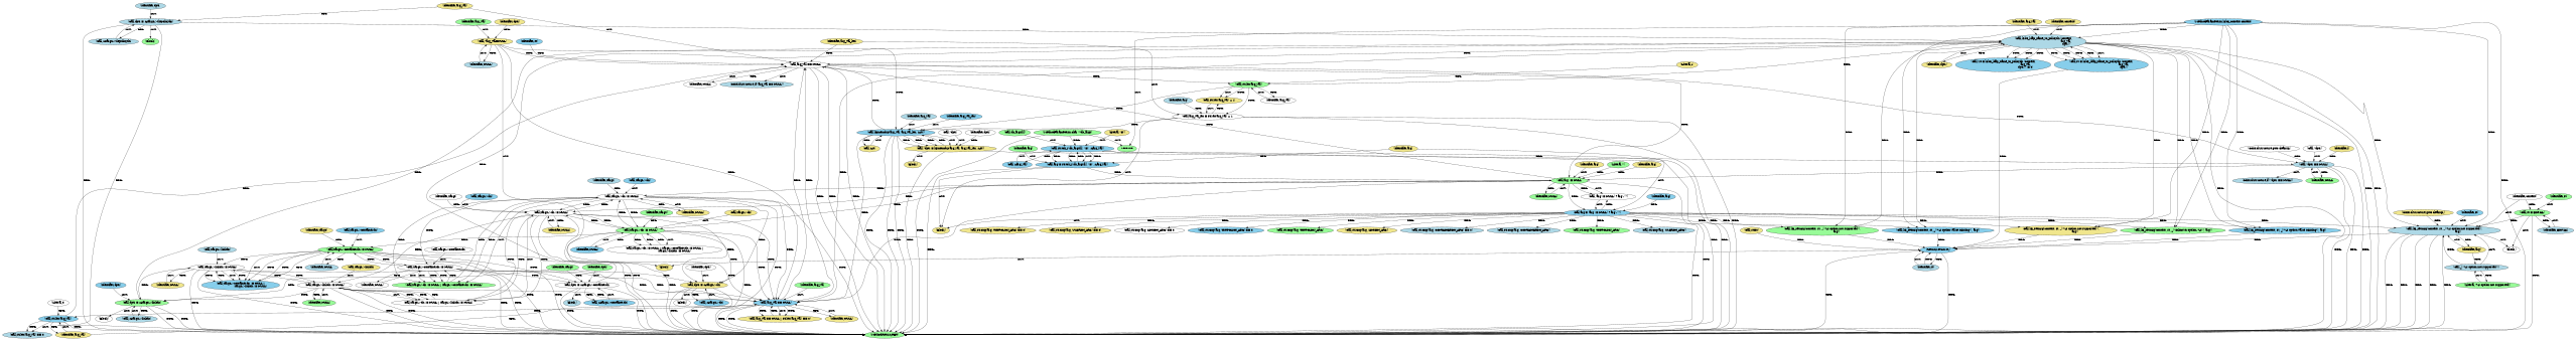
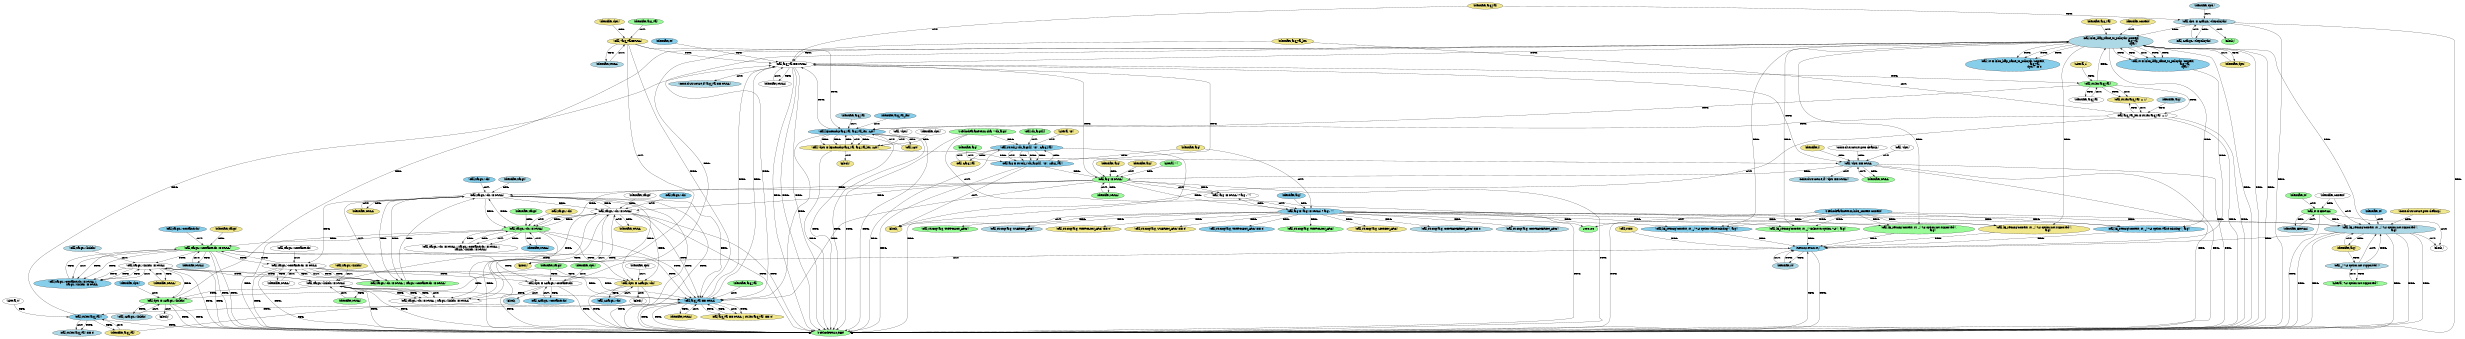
  digraph {
    fontname="DejaVu Serif"
    node [fillcolor=khaki fontname="DejaVu Serif" style=filled]
    edge [fontname="DejaVu Serif"]
    n1 [fillcolor=lightblue label="(Call,k5_setmsg(context, st, _(\"%s option not supported\"),\n                                  arg))"]
    n2 [fillcolor=skyblue label="(Return,return st;)"]
    n3 [label="(Identifier,arg)"]
    n4 [fillcolor=white label="(Block,)"]
    n5 [fillcolor=palegreen label="(MethodReturn,RET)"]
    n6 [label="(Block,)"]
    n7 [fillcolor=lightblue label="(Identifier,st)"]
    n8 [fillcolor=lightblue label="(Call,_(\"%s option not supported\"))"]
    n9 [fillcolor=lightblue label="(Call,krb5_ldap_name_to_policydn (context,\n                                                      arg_val,\n                                                      dptr))"]
    n10 [fillcolor=white label="(Call,arg_val == NULL)"]
    n11 [fillcolor=skyblue label="(Call,arg_val == NULL)"]
    n12 [fillcolor=skyblue label="(Call,k5_setmsg(context, st, _(\"%s option value missing\"), arg))"]
    n13 [label="(Identifier,dptr)"]
    n14 [fillcolor=skyblue label="(Call,k5_setmsg(context, st, _(\"%s option value missing\"), arg))"]
    n15 [fillcolor=palegreen label="(Call,k5_setmsg(context, st, _(\"unknown option: %s\"), arg))"]
    n16 [fillcolor=palegreen label="(Call,k5_setmsg(context, st, _(\"%s option not supported\"),\n                                  arg))"]
    n17 [fillcolor=skyblue label="(Call,st = krb5_ldap_name_to_policydn (context,\n                                                      arg_val,\n                                                      dptr))"]
    n18 [fillcolor=skyblue label="(Call,(st = krb5_ldap_name_to_policydn (context,\n                                                      arg_val,\n                                                      dptr)) != 0)"]
    n19 [label="(Call,k5_setmsg(context, st, _(\"%s option not supported\"),\n                                  arg))"]
    n20 [fillcolor=palegreen label="(Call,strlen(arg_val))"]
    n21 [fillcolor=palegreen label="(Call,arg != NULL)"]
    n22 [fillcolor=lightblue label="(Call,*dptr == NULL)"]
    n23 [fillcolor=white label="(Identifier,NULL)"]
    n24 [fillcolor=lightblue label="(ControlStructure,if (arg_val == NULL))"]
    n25 [fillcolor=skyblue label="(Call,strlen(arg_val))"]
    n26 [label="(Call,arg_val == NULL || strlen(arg_val) == 0)"]
    n27 [label="(Identifier,NULL)"]
    n28 [fillcolor=skyblue label="(MethodParameterIn,krb5_context context)"]
    1000100 [fillcolor=palegreen]
    n30 [fillcolor=skyblue label="(Call,k5memdup(arg_val, arg_val_len, &st))"]
    n31 [fillcolor=white label="(Call,arg_val_len = strlen(arg_val) + 1)"]
    n32 [fillcolor=white label="(Identifier,arg_val)"]
    n33 [label="(Call,strlen(arg_val) + 1)"]
    n34 [label="(Call,*dptr = k5memdup(arg_val, arg_val_len, &st))"]
    n35 [label="(Call,&st)"]
    n36 [label="(Block,)"]
    n37 [fillcolor=white label="(Call,xargs->dn != NULL)"]
    n38 [fillcolor=white label="(Call,xargs->dn != NULL)"]
    n39 [fillcolor=palegreen label="(Call,xargs->dn != NULL)"]
    n40 [fillcolor=skyblue label="(Call,arg = (arg != NULL) ? arg : \"\")"]
    n41 [fillcolor=palegreen label="(Identifier,NULL)"]
    n42 [fillcolor=white label="(Call,(arg != NULL) ? arg : \"\")"]
    n43 [fillcolor=lightblue label="(ControlStructure,if (*dptr == NULL))"]
    n44 [fillcolor=palegreen label="(Identifier,NULL)"]
    n45 [fillcolor=lightblue label="(Call,strlen(arg_val) == 0)"]
    n46 [label="(Identifier,arg_val)"]
    n47 [label="(Block,)"]
    n48 [label="(Call,*arg_val=NULL)"]
    n49 [fillcolor=lightblue label="(Identifier,NULL)"]
    n50 [fillcolor=white label="(Call,xargs->containerdn != NULL)"]
    n51 [label="(Call,dptr = &xargs->dn)"]
    n52 [fillcolor=palegreen label="(Call,xargs->dn != NULL || xargs->containerdn != NULL)"]
    n53 [label="(Identifier,NULL)"]
    n54 [fillcolor=white label="(Call,xargs->linkdn != NULL)"]
    n55 [fillcolor=white label="(Call,xargs->dn != NULL || xargs->linkdn != NULL)"]
    n56 [label="(Identifier,NULL)"]
    n57 [fillcolor=palegreen label="(Call,xargs->containerdn != NULL)"]
    n58 [fillcolor=skyblue label="(Identifier,NULL)"]
    n59 [fillcolor=white label="(Call,xargs->dn != NULL || xargs->containerdn != NULL ||\n                        xargs->linkdn != NULL)"]
    n60 [fillcolor=white label="(Call,dptr = &xargs->containerdn)"]
    n61 [fillcolor=white label="(Identifier,NULL)"]
    n62 [fillcolor=skyblue label="(Call,&xargs->dn)"]
    n63 [fillcolor=white label="(Block,)"]
    n64 [fillcolor=white label="(Call,xargs->linkdn != NULL)"]
    n65 [fillcolor=palegreen label="(Call,dptr = &xargs->linkdn)"]
    n66 [fillcolor=palegreen label="(Identifier,NULL)"]
    n67 [fillcolor=skyblue label="(Call,xargs->containerdn != NULL ||\n                        xargs->linkdn != NULL)"]
    n68 [fillcolor=lightblue label="(Identifier,NULL)"]
    n69 [fillcolor=lightblue label="(Call,strcmp(arg, USERDN_ARG))"]
    n70 [label="(Call,strcmp(arg, TKTPOLICY_ARG) == 0)"]
    n71 [label="(Call,strcmp(arg, USERDN_ARG) == 0)"]
-   n72 [fillcolor=white label="(Call,strcmp(arg, LINKDN_ARG) == 0)"]
    n73 [fillcolor=skyblue label="(Call,strcmp(arg, TKTPOLICY_ARG) == 0)"]
    n74 [fillcolor=palegreen label="(Call,strcmp(arg, TKTPOLICY_ARG))"]
    n75 [label="(Call,strcmp(arg, LINKDN_ARG))"]
    n76 [fillcolor=lightblue label="(Call,strcmp(arg, CONTAINERDN_ARG) == 0)"]
    n77 [fillcolor=lightblue label="(Call,strcmp(arg, CONTAINERDN_ARG))"]
    n78 [fillcolor=palegreen label="(Call,strcmp(arg, TKTPOLICY_ARG))"]
    n79 [fillcolor=skyblue label="(Call,arg = strtok_r(db_args[i], \"=\", &arg_val))"]
    n80 [fillcolor=skyblue label="(Call,strtok_r(db_args[i], \"=\", &arg_val))"]
-   n81 [fillcolor=skyblue label="(Call,&arg_val)"]
+   n81 [label="(Call,&arg_val)"]
    n82 [fillcolor=palegreen label="(MethodParameterIn,char **db_args)"]
    n83 [label="(Identifier,NULL)"]
    n84 [fillcolor=white label="(Block,)"]
    n85 [fillcolor=lightblue label="(Call,&xargs->linkdn)"]
    n86 [fillcolor=lightblue label="(Block,)"]
    n87 [fillcolor=skyblue label="(Call,&xargs->containerdn)"]
    n88 [fillcolor=lightblue label="(Call,dptr = &xargs->tktpolicydn)"]
    n89 [fillcolor=lightblue label="(Call,&xargs->tktpolicydn)"]
    n90 [fillcolor=palegreen label="(Block,)"]
    n91 [fillcolor=palegreen label="(Call,st = EINVAL)"]
    n92 [fillcolor=lightblue label="(Identifier,EINVAL)"]
    n93 [fillcolor=palegreen label="(Literal,\"%s option not supported\")"]
    n94 [fillcolor=white label="(Call,xargs->containerdn)"]
    n95 [fillcolor=lightblue label="(Call,xargs->linkdn)"]
    n96 [fillcolor=skyblue label="(Identifier,arg)"]
    n97 [label="(Call,xargs->linkdn)"]
    n98 [label="(Literal,\"=\")"]
    n99 [label="(Identifier,arg_val)"]
    n100 [label="(Literal,1)"]
    n101 [fillcolor=palegreen label="(Identifier,arg_val)"]
    n102 [label="(Identifier,dptr)"]
    n103 [fillcolor=palegreen label="(Identifier,arg_val)"]
    n104 [fillcolor=palegreen label="(Identifier,dptr)"]
    n105 [fillcolor=skyblue label="(Identifier,arg_val_len)"]
    n106 [fillcolor=palegreen label="(Call,db_args[i])"]
    n107 [fillcolor=white label="(Call,*dptr)"]
    n108 [fillcolor=lightblue label="(Identifier,xargs)"]
    n109 [fillcolor=skyblue label="(Call,xargs->containerdn)"]
    n110 [fillcolor=palegreen label="(Identifier,arg)"]
    n111 [fillcolor=palegreen label="(Identifier,xargs)"]
    n112 [label="(Identifier,arg_val_len)"]
    n113 [fillcolor=white label="(Identifier,dptr)"]
    n114 [fillcolor=palegreen label="(Identifier,st)"]
    n115 [fillcolor=white label="(Identifier,context)"]
    n116 [label="(Identifier,i)"]
    n117 [fillcolor=white label="(ControlStructure,goto cleanup;)"]
    n118 [fillcolor=skyblue label="(Call,xargs->dn)"]
    n119 [fillcolor=lightblue label="(Identifier,arg_val)"]
    n120 [fillcolor=skyblue label="(Identifier,st)"]
    n121 [fillcolor=white label="(Literal,0)"]
    n122 [label="(Identifier,arg)"]
    n123 [label="(Identifier,arg)"]
    n124 [fillcolor=lightblue label="(Identifier,arg)"]
    n125 [label="(Identifier,xargs)"]
    n126 [label="(Call,xargs->dn)"]
    n127 [fillcolor=lightblue label="(Identifier,dptr)"]
    n128 [label="(Call,st=0)"]
    n129 [fillcolor=white label="(Identifier,dptr)"]
    n130 [fillcolor=white label="(Call,*dptr)"]
    n131 [fillcolor=white label="(Identifier,xargs)"]
    n132 [fillcolor=skyblue label="(Identifier,dptr)"]
    n133 [label="(Identifier,arg_val)"]
    n134 [fillcolor=skyblue label="(Identifier,st)"]
    n135 [label="(Identifier,context)"]
    n136 [fillcolor=skyblue label="(Call,xargs->dn)"]
    n137 [label="(Identifier,arg)"]
    n138 [fillcolor=palegreen label="(Identifier,xargs)"]
    n139 [label="(ControlStructure,goto cleanup;)"]
    n140 [fillcolor=palegreen label="(Literal,\"\")"]
    n1 -> n2 [label="DDG: "]
    n1 -> n3 [label="CFG: "]
    n1 -> n4 [label="AST: "]
    n1 -> n5 [label="DDG: "]
    n1 -> n5 [label="DDG: "]
    n1 -> n5 [label="DDG: "]
    n1 -> n5 [label="DDG: "]
    n1 -> n5 [label="DDG: "]
    n2 -> n5 [label="DDG: "]
    n2 -> n6 [label="AST: "]
    n2 -> n7 [label="CFG: "]
    n3 -> n1 [label="AST: "]
    n3 -> n8 [label="CFG: "]
    n5 -> n2 [label="CFG: "]
    n7 -> n2 [label="AST: "]
    n7 -> n2 [label="DDG: "]
    n8 -> n1 [label="AST: "]
    n8 -> n1 [label="DDG: "]
    n8 -> n93 [label="CFG: "]
    n9 -> n1 [label="DDG: "]
    n9 -> n5 [label="DDG: "]
    n9 -> n5 [label="DDG: "]
    n9 -> n5 [label="DDG: "]
    n9 -> n10 [label="DDG: "]
    n9 -> n11 [label="DDG: "]
    n9 -> n12 [label="DDG: "]
    n9 -> n13 [label="CFG: "]
    n9 -> n14 [label="DDG: "]
    n9 -> n15 [label="DDG: "]
    n9 -> n16 [label="DDG: "]
    n9 -> n17 [label="AST: "]
    n9 -> n17 [label="DDG: "]
    n9 -> n17 [label="DDG: "]
    n9 -> n17 [label="DDG: "]
    n9 -> n18 [label="DDG: "]
    n9 -> n18 [label="DDG: "]
    n9 -> n18 [label="DDG: "]
    n9 -> n19 [label="DDG: "]
    n10 -> n5 [label="DDG: "]
    n10 -> n5 [label="DDG: "]
    n10 -> n5 [label="DDG: "]
    n10 -> n20 [label="DDG: "]
    n10 -> n21 [label="DDG: "]
    n10 -> n22 [label="DDG: "]
    n10 -> n23 [label="CFG: "]
    n10 -> n24 [label="AST: "]
    n11 -> n5 [label="DDG: "]
    n11 -> n5 [label="DDG: "]
    n11 -> n10 [label="DDG: "]
    n11 -> n10 [label="DDG: "]
    n11 -> n25 [label="DDG: "]
    n11 -> n26 [label="AST: "]
    n11 -> n26 [label="DDG: "]
    n11 -> n26 [label="DDG: "]
    n11 -> n27 [label="CFG: "]
    n12 -> n2 [label="DDG: "]
    n13 -> n9 [label="AST: "]
    n14 -> n2 [label="DDG: "]
    n15 -> n2 [label="DDG: "]
    n16 -> n2 [label="DDG: "]
    n17 -> n2 [label="DDG: "]
    n17 -> n9 [label="CFG: "]
    n19 -> n2 [label="DDG: "]
    n20 -> n9 [label="DDG: "]
    n20 -> n30 [label="DDG: "]
    n20 -> n31 [label="DDG: "]
    n20 -> n32 [label="CFG: "]
    n20 -> n33 [label="AST: "]
    n20 -> n33 [label="DDG: "]
    n21 -> n5 [label="DDG: "]
    n21 -> n10 [label="DDG: "]
    n21 -> n11 [label="DDG: "]
    n21 -> n37 [label="DDG: "]
    n21 -> n38 [label="DDG: "]
    n21 -> n39 [label="DDG: "]
    n21 -> n40 [label="DDG: "]
    n21 -> n41 [label="CFG: "]
    n21 -> n42 [label="AST: "]
    n21 -> n42 [label="DDG: "]
    n22 -> n5 [label="DDG: "]
    n22 -> n5 [label="DDG: "]
    n22 -> n5 [label="DDG: "]
    n22 -> n21 [label="DDG: "]
    n22 -> n43 [label="AST: "]
    n22 -> n44 [label="CFG: "]
    n23 -> n10 [label="AST: "]
    n25 -> n5 [label="DDG: "]
    n25 -> n10 [label="DDG: "]
    n25 -> n45 [label="AST: "]
    n25 -> n45 [label="DDG: "]
    n25 -> n46 [label="CFG: "]
    n26 -> n11 [label="CFG: "]
    n27 -> n11 [label="AST: "]
    n28 -> n1 [label="DDG: "]
    n28 -> n5 [label="DDG: "]
-   n28 -> n9 [label="DDG: "]
    n28 -> n12 [label="DDG: "]
    n28 -> n14 [label="DDG: "]
    n28 -> n15 [label="DDG: "]
    n28 -> n16 [label="DDG: "]
    n28 -> n19 [label="DDG: "]
    n28 -> 1000100 [label="AST: "]
    n30 -> n5 [label="DDG: "]
    n30 -> n5 [label="DDG: "]
    n30 -> n5 [label="DDG: "]
    n30 -> n10 [label="DDG: "]
    n30 -> n11 [label="DDG: "]
    n30 -> n34 [label="AST: "]
    n30 -> n34 [label="DDG: "]
    n30 -> n34 [label="DDG: "]
    n30 -> n34 [label="DDG: "]
    n30 -> n35 [label="CFG: "]
    n31 -> n5 [label="DDG: "]
    n31 -> n5 [label="DDG: "]
    n31 -> n30 [label="DDG: "]
    n31 -> n33 [label="CFG: "]
    n31 -> n36 [label="AST: "]
    n32 -> n20 [label="AST: "]
    n33 -> n31 [label="AST: "]
    n34 -> n5 [label="DDG: "]
    n34 -> n22 [label="DDG: "]
    n34 -> n30 [label="CFG: "]
    n34 -> n47 [label="AST: "]
    n35 -> n30 [label="AST: "]
    n37 -> n5 [label="DDG: "]
    n37 -> n5 [label="DDG: "]
    n37 -> n11 [label="DDG: "]
    n37 -> n38 [label="DDG: "]
    n37 -> n39 [label="DDG: "]
    n37 -> n50 [label="DDG: "]
    n37 -> n51 [label="DDG: "]
    n37 -> n52 [label="AST: "]
    n37 -> n52 [label="DDG: "]
    n37 -> n52 [label="DDG: "]
    n37 -> n53 [label="CFG: "]
    n38 -> n5 [label="DDG: "]
    n38 -> n5 [label="DDG: "]
    n38 -> n11 [label="DDG: "]
    n38 -> n37 [label="DDG: "]
    n38 -> n39 [label="DDG: "]
    n38 -> n51 [label="DDG: "]
    n38 -> n54 [label="DDG: "]
    n38 -> n55 [label="AST: "]
    n38 -> n55 [label="DDG: "]
    n38 -> n55 [label="DDG: "]
    n38 -> n56 [label="CFG: "]
    n39 -> n5 [label="DDG: "]
    n39 -> n5 [label="DDG: "]
    n39 -> n11 [label="DDG: "]
    n39 -> n37 [label="DDG: "]
    n39 -> n38 [label="DDG: "]
    n39 -> n51 [label="DDG: "]
    n39 -> n57 [label="DDG: "]
    n39 -> n58 [label="CFG: "]
    n39 -> n59 [label="AST: "]
    n39 -> n59 [label="DDG: "]
    n39 -> n59 [label="DDG: "]
    n40 -> n1 [label="DDG: "]
    n40 -> n5 [label="DDG: "]
    n40 -> n12 [label="DDG: "]
    n40 -> n14 [label="DDG: "]
    n40 -> n15 [label="DDG: "]
    n40 -> n16 [label="DDG: "]
    n40 -> n19 [label="DDG: "]
    n40 -> n36 [label="AST: "]
    n40 -> n42 [label="CFG: "]
    n40 -> n69 [label="DDG: "]
    n40 -> n70 [label="DDG: "]
    n40 -> n71 [label="DDG: "]
-   n40 -> n72 [label="DDG: "]
    n40 -> n73 [label="DDG: "]
    n40 -> n74 [label="DDG: "]
    n40 -> n75 [label="DDG: "]
    n40 -> n76 [label="DDG: "]
    n40 -> n77 [label="DDG: "]
    n40 -> n78 [label="DDG: "]
    n41 -> n21 [label="AST: "]
    n42 -> n40 [label="AST: "]
    n44 -> n22 [label="AST: "]
    n46 -> n11 [label="CFG: "]
    n46 -> n25 [label="AST: "]
    n48 -> n6 [label="AST: "]
    n48 -> n10 [label="DDG: "]
    n48 -> n11 [label="DDG: "]
    n48 -> n30 [label="DDG: "]
    n48 -> n49 [label="CFG: "]
    n49 -> n48 [label="AST: "]
    n50 -> n5 [label="DDG: "]
    n50 -> n5 [label="DDG: "]
    n50 -> n11 [label="DDG: "]
    n50 -> n52 [label="AST: "]
    n50 -> n52 [label="DDG: "]
    n50 -> n52 [label="DDG: "]
    n50 -> n57 [label="DDG: "]
    n50 -> n60 [label="DDG: "]
    n50 -> n61 [label="CFG: "]
    n51 -> n5 [label="DDG: "]
    n51 -> n5 [label="DDG: "]
    n51 -> n62 [label="CFG: "]
    n51 -> n63 [label="AST: "]
    n52 -> n37 [label="CFG: "]
    n52 -> n50 [label="CFG: "]
    n53 -> n37 [label="AST: "]
    n54 -> n5 [label="DDG: "]
    n54 -> n5 [label="DDG: "]
    n54 -> n11 [label="DDG: "]
    n54 -> n55 [label="AST: "]
    n54 -> n55 [label="DDG: "]
    n54 -> n55 [label="DDG: "]
    n54 -> n64 [label="DDG: "]
    n54 -> n65 [label="DDG: "]
    n54 -> n66 [label="CFG: "]
    n55 -> n38 [label="CFG: "]
    n55 -> n54 [label="CFG: "]
    n56 -> n38 [label="AST: "]
    n57 -> n5 [label="DDG: "]
    n57 -> n5 [label="DDG: "]
    n57 -> n11 [label="DDG: "]
    n57 -> n50 [label="DDG: "]
    n57 -> n60 [label="DDG: "]
    n57 -> n64 [label="DDG: "]
    n57 -> n67 [label="AST: "]
    n57 -> n67 [label="DDG: "]
    n57 -> n67 [label="DDG: "]
    n57 -> n68 [label="CFG: "]
    n58 -> n39 [label="AST: "]
    n59 -> n39 [label="CFG: "]
    n60 -> n5 [label="DDG: "]
    n60 -> n5 [label="DDG: "]
    n60 -> n9 [label="DDG: "]
    n60 -> n86 [label="AST: "]
    n60 -> n87 [label="CFG: "]
    n61 -> n50 [label="AST: "]
    n62 -> n51 [label="AST: "]
    n64 -> n5 [label="DDG: "]
    n64 -> n5 [label="DDG: "]
    n64 -> n11 [label="DDG: "]
    n64 -> n54 [label="DDG: "]
    n64 -> n65 [label="DDG: "]
    n64 -> n67 [label="AST: "]
    n64 -> n67 [label="DDG: "]
    n64 -> n67 [label="DDG: "]
    n64 -> n83 [label="CFG: "]
    n65 -> n5 [label="DDG: "]
    n65 -> n5 [label="DDG: "]
    n65 -> n9 [label="DDG: "]
    n65 -> n84 [label="AST: "]
    n65 -> n85 [label="DDG: "]
    n66 -> n54 [label="AST: "]
    n67 -> n57 [label="CFG: "]
    n67 -> n64 [label="CFG: "]
    n68 -> n57 [label="AST: "]
    n79 -> n5 [label="DDG: "]
    n79 -> n21 [label="DDG: "]
    n79 -> n36 [label="AST: "]
    n79 -> n80 [label="CFG: "]
    n80 -> n5 [label="DDG: "]
    n80 -> n5 [label="DDG: "]
    n80 -> n79 [label="AST: "]
    n80 -> n79 [label="DDG: "]
    n80 -> n79 [label="DDG: "]
    n80 -> n79 [label="DDG: "]
    n80 -> n81 [label="CFG: "]
    n81 -> n80 [label="AST: "]
    n82 -> n5 [label="DDG: "]
    n82 -> 1000100 [label="AST: "]
    n82 -> n80 [label="DDG: "]
    n83 -> n64 [label="AST: "]
    n85 -> n65 [label="AST: "]
    n87 -> n60 [label="AST: "]
    n88 -> n5 [label="DDG: "]
    n88 -> n5 [label="DDG: "]
    n88 -> n9 [label="DDG: "]
    n88 -> n89 [label="CFG: "]
    n88 -> n90 [label="AST: "]
    n89 -> n88 [label="AST: "]
    n91 -> n1 [label="DDG: "]
    n91 -> n4 [label="AST: "]
    n91 -> n5 [label="DDG: "]
    n91 -> n92 [label="CFG: "]
    n92 -> n91 [label="AST: "]
    n93 -> n8 [label="AST: "]
    n94 -> n50 [label="AST: "]
    n95 -> n64 [label="AST: "]
    n96 -> n40 [label="CFG: "]
    n97 -> n54 [label="AST: "]
    n98 -> n80 [label="AST: "]
    n99 -> n9 [label="AST: "]
    n100 -> n20 [label="CFG: "]
    n101 -> n48 [label="AST: "]
    n102 -> n48 [label="CFG: "]
    n103 -> n11 [label="AST: "]
    n104 -> n60 [label="AST: "]
    n105 -> n30 [label="AST: "]
    n106 -> n80 [label="AST: "]
    n107 -> n34 [label="AST: "]
    n108 -> n37 [label="CFG: "]
    n109 -> n57 [label="AST: "]
    n110 -> n79 [label="AST: "]
    n111 -> n51 [label="CFG: "]
    n111 -> n60 [label="CFG: "]
    n111 -> n65 [label="CFG: "]
    n112 -> n10 [label="CFG: "]
    n112 -> n31 [label="AST: "]
    n113 -> n51 [label="AST: "]
    n114 -> n91 [label="AST: "]
    n115 -> n1 [label="AST: "]
    n115 -> n91 [label="CFG: "]
    n116 -> n22 [label="CFG: "]
    n117 -> n22 [label="CFG: "]
    n118 -> n38 [label="AST: "]
    n119 -> n30 [label="AST: "]
    n120 -> n1 [label="AST: "]
    n121 -> n25 [label="CFG: "]
    n122 -> n21 [label="CFG: "]
    n123 -> n40 [label="AST: "]
    n123 -> n79 [label="CFG: "]
    n124 -> n31 [label="CFG: "]
    n125 -> n57 [label="CFG: "]
    n126 -> n39 [label="AST: "]
    n127 -> n88 [label="AST: "]
    n128 -> n2 [label="DDG: "]
    n129 -> n34 [label="CFG: "]
    n130 -> n22 [label="AST: "]
    n131 -> n38 [label="CFG: "]
    n132 -> n65 [label="AST: "]
    n133 -> n10 [label="AST: "]
    n133 -> n88 [label="CFG: "]
    n134 -> n10 [label="CFG: "]
    n135 -> n9 [label="AST: "]
    n136 -> n37 [label="AST: "]
    n137 -> n21 [label="AST: "]
    n138 -> n39 [label="CFG: "]
    n139 -> n1 [label="CFG: "]
    n140 -> n21 [label="CFG: "]
  }
